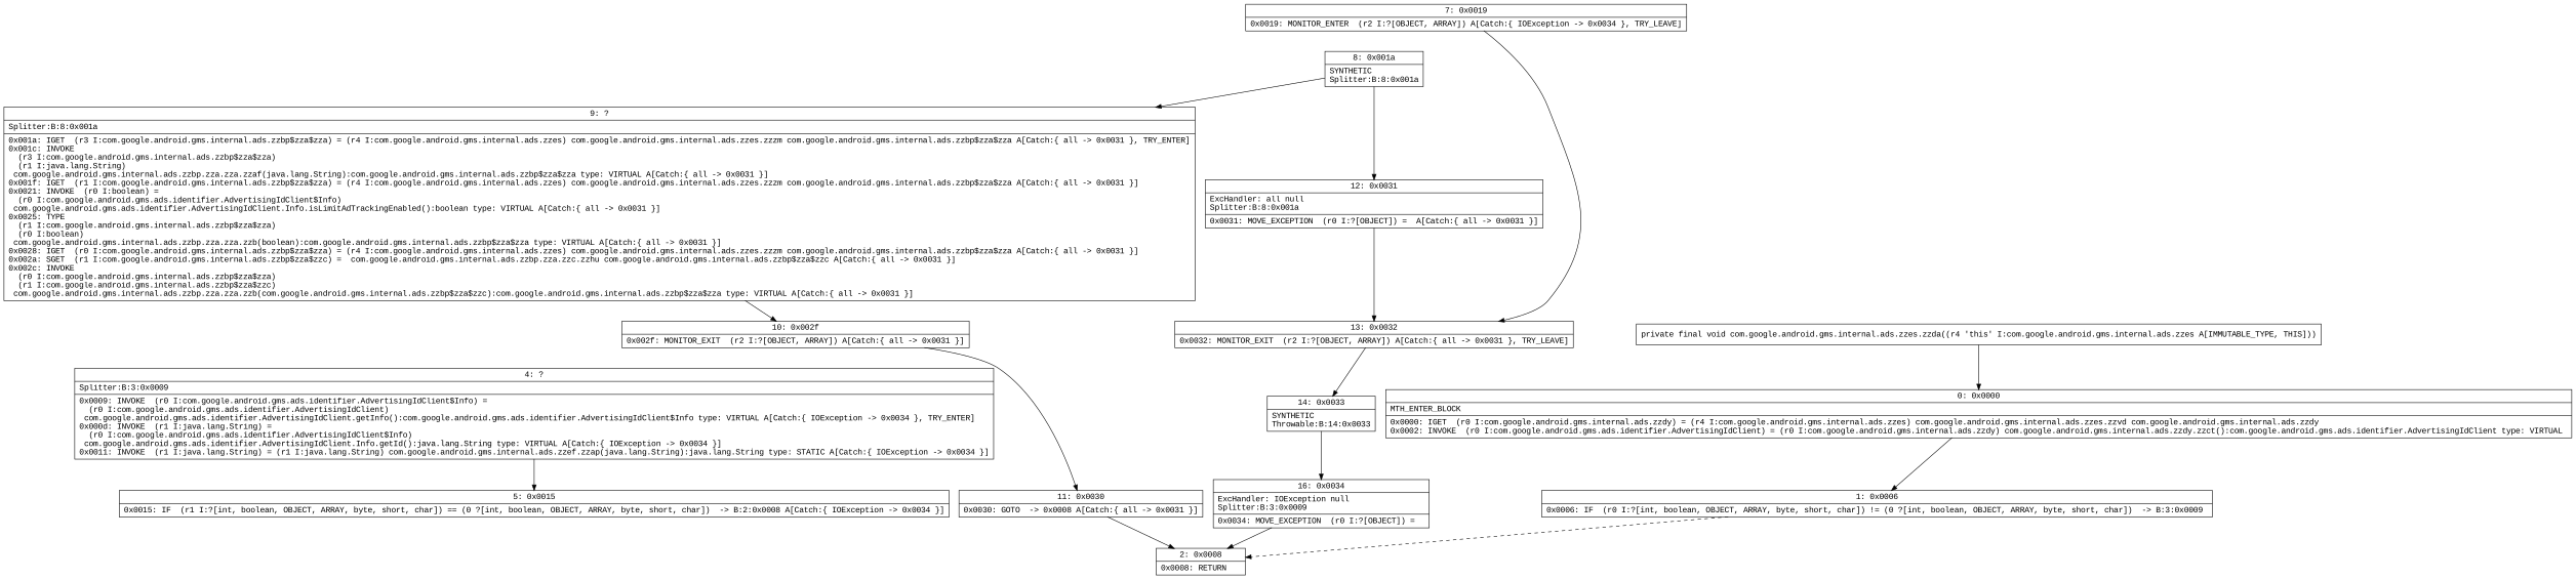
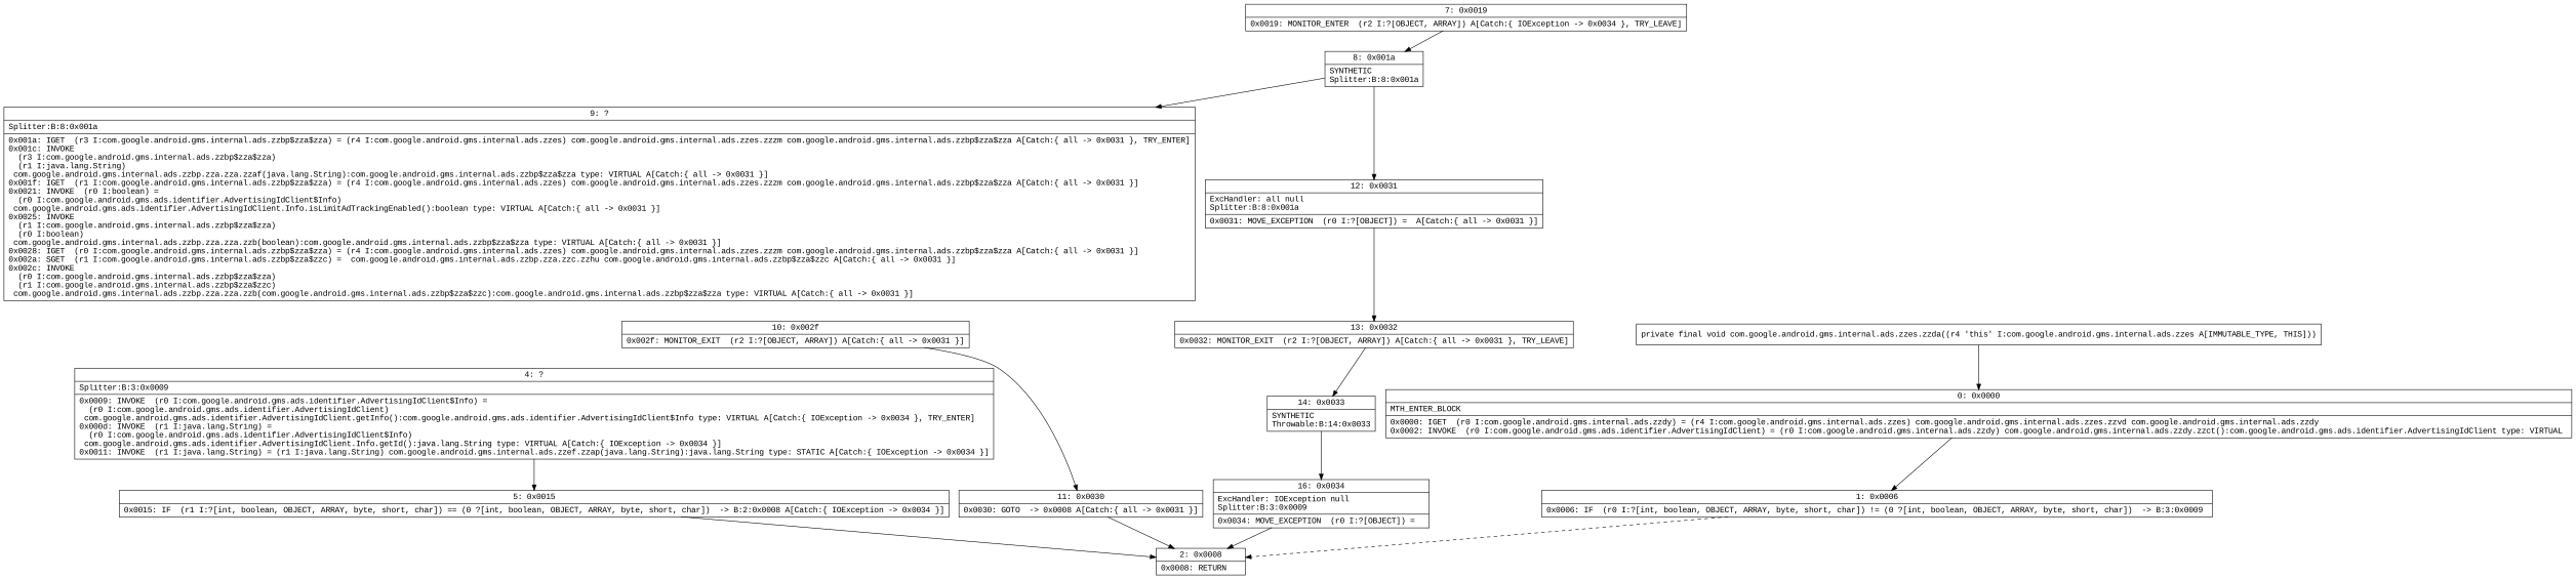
  digraph {
    fontname="Liberation Mono"
    node [fontname="Liberation Mono" shape=record]
    edge [fontname="Liberation Mono"]
    n1 [label="{0\:\ 0x0000|MTH_ENTER_BLOCK\l|0x0000: IGET  (r0 I:com.google.android.gms.internal.ads.zzdy) = (r4 I:com.google.android.gms.internal.ads.zzes) com.google.android.gms.internal.ads.zzes.zzvd com.google.android.gms.internal.ads.zzdy \l0x0002: INVOKE  (r0 I:com.google.android.gms.ads.identifier.AdvertisingIdClient) = (r0 I:com.google.android.gms.internal.ads.zzdy) com.google.android.gms.internal.ads.zzdy.zzct():com.google.android.gms.ads.identifier.AdvertisingIdClient type: VIRTUAL \l}"]
    n2 [label="{1\:\ 0x0006|0x0006: IF  (r0 I:?[int, boolean, OBJECT, ARRAY, byte, short, char]) != (0 ?[int, boolean, OBJECT, ARRAY, byte, short, char])  \-\> B:3:0x0009 \l}"]
    n3 [label="{2\:\ 0x0008|0x0008: RETURN   \l}"]
    n4 [label="{4\:\ ?|Splitter:B:3:0x0009\l|0x0009: INVOKE  (r0 I:com.google.android.gms.ads.identifier.AdvertisingIdClient$Info) = \l  (r0 I:com.google.android.gms.ads.identifier.AdvertisingIdClient)\l com.google.android.gms.ads.identifier.AdvertisingIdClient.getInfo():com.google.android.gms.ads.identifier.AdvertisingIdClient$Info type: VIRTUAL A[Catch:\{ IOException \-\> 0x0034 \}, TRY_ENTER]\l0x000d: INVOKE  (r1 I:java.lang.String) = \l  (r0 I:com.google.android.gms.ads.identifier.AdvertisingIdClient$Info)\l com.google.android.gms.ads.identifier.AdvertisingIdClient.Info.getId():java.lang.String type: VIRTUAL A[Catch:\{ IOException \-\> 0x0034 \}]\l0x0011: INVOKE  (r1 I:java.lang.String) = (r1 I:java.lang.String) com.google.android.gms.internal.ads.zzef.zzap(java.lang.String):java.lang.String type: STATIC A[Catch:\{ IOException \-\> 0x0034 \}]\l}"]
    n5 [label="{5\:\ 0x0015|0x0015: IF  (r1 I:?[int, boolean, OBJECT, ARRAY, byte, short, char]) == (0 ?[int, boolean, OBJECT, ARRAY, byte, short, char])  \-\> B:2:0x0008 A[Catch:\{ IOException \-\> 0x0034 \}]\l}"]
    n6 [label="{16\:\ 0x0034|ExcHandler: IOException null\lSplitter:B:3:0x0009\l|0x0034: MOVE_EXCEPTION  (r0 I:?[OBJECT]) =  \l}"]
    n7 [label="{7\:\ 0x0019|0x0019: MONITOR_ENTER  (r2 I:?[OBJECT, ARRAY]) A[Catch:\{ IOException \-\> 0x0034 \}, TRY_LEAVE]\l}"]
    n8 [label="{8\:\ 0x001a|SYNTHETIC\lSplitter:B:8:0x001a\l}"]
-   n9 [label="{9\:\ ?|Splitter:B:8:0x001a\l|0x001a: IGET  (r3 I:com.google.android.gms.internal.ads.zzbp$zza$zza) = (r4 I:com.google.android.gms.internal.ads.zzes) com.google.android.gms.internal.ads.zzes.zzzm com.google.android.gms.internal.ads.zzbp$zza$zza A[Catch:\{ all \-\> 0x0031 \}, TRY_ENTER]\l0x001c: INVOKE  \l  (r3 I:com.google.android.gms.internal.ads.zzbp$zza$zza)\l  (r1 I:java.lang.String)\l com.google.android.gms.internal.ads.zzbp.zza.zza.zzaf(java.lang.String):com.google.android.gms.internal.ads.zzbp$zza$zza type: VIRTUAL A[Catch:\{ all \-\> 0x0031 \}]\l0x001f: IGET  (r1 I:com.google.android.gms.internal.ads.zzbp$zza$zza) = (r4 I:com.google.android.gms.internal.ads.zzes) com.google.android.gms.internal.ads.zzes.zzzm com.google.android.gms.internal.ads.zzbp$zza$zza A[Catch:\{ all \-\> 0x0031 \}]\l0x0021: INVOKE  (r0 I:boolean) = \l  (r0 I:com.google.android.gms.ads.identifier.AdvertisingIdClient$Info)\l com.google.android.gms.ads.identifier.AdvertisingIdClient.Info.isLimitAdTrackingEnabled():boolean type: VIRTUAL A[Catch:\{ all \-\> 0x0031 \}]\l0x0025: TYPE  \l  (r1 I:com.google.android.gms.internal.ads.zzbp$zza$zza)\l  (r0 I:boolean)\l com.google.android.gms.internal.ads.zzbp.zza.zza.zzb(boolean):com.google.android.gms.internal.ads.zzbp$zza$zza type: VIRTUAL A[Catch:\{ all \-\> 0x0031 \}]\l0x0028: IGET  (r0 I:com.google.android.gms.internal.ads.zzbp$zza$zza) = (r4 I:com.google.android.gms.internal.ads.zzes) com.google.android.gms.internal.ads.zzes.zzzm com.google.android.gms.internal.ads.zzbp$zza$zza A[Catch:\{ all \-\> 0x0031 \}]\l0x002a: SGET  (r1 I:com.google.android.gms.internal.ads.zzbp$zza$zzc) =  com.google.android.gms.internal.ads.zzbp.zza.zzc.zzhu com.google.android.gms.internal.ads.zzbp$zza$zzc A[Catch:\{ all \-\> 0x0031 \}]\l0x002c: INVOKE  \l  (r0 I:com.google.android.gms.internal.ads.zzbp$zza$zza)\l  (r1 I:com.google.android.gms.internal.ads.zzbp$zza$zzc)\l com.google.android.gms.internal.ads.zzbp.zza.zza.zzb(com.google.android.gms.internal.ads.zzbp$zza$zzc):com.google.android.gms.internal.ads.zzbp$zza$zza type: VIRTUAL A[Catch:\{ all \-\> 0x0031 \}]\l}"]
+   n9 [label="{9\:\ ?|Splitter:B:8:0x001a\l|0x001a: IGET  (r3 I:com.google.android.gms.internal.ads.zzbp$zza$zza) = (r4 I:com.google.android.gms.internal.ads.zzes) com.google.android.gms.internal.ads.zzes.zzzm com.google.android.gms.internal.ads.zzbp$zza$zza A[Catch:\{ all \-\> 0x0031 \}, TRY_ENTER]\l0x001c: INVOKE  \l  (r3 I:com.google.android.gms.internal.ads.zzbp$zza$zza)\l  (r1 I:java.lang.String)\l com.google.android.gms.internal.ads.zzbp.zza.zza.zzaf(java.lang.String):com.google.android.gms.internal.ads.zzbp$zza$zza type: VIRTUAL A[Catch:\{ all \-\> 0x0031 \}]\l0x001f: IGET  (r1 I:com.google.android.gms.internal.ads.zzbp$zza$zza) = (r4 I:com.google.android.gms.internal.ads.zzes) com.google.android.gms.internal.ads.zzes.zzzm com.google.android.gms.internal.ads.zzbp$zza$zza A[Catch:\{ all \-\> 0x0031 \}]\l0x0021: INVOKE  (r0 I:boolean) = \l  (r0 I:com.google.android.gms.ads.identifier.AdvertisingIdClient$Info)\l com.google.android.gms.ads.identifier.AdvertisingIdClient.Info.isLimitAdTrackingEnabled():boolean type: VIRTUAL A[Catch:\{ all \-\> 0x0031 \}]\l0x0025: INVOKE  \l  (r1 I:com.google.android.gms.internal.ads.zzbp$zza$zza)\l  (r0 I:boolean)\l com.google.android.gms.internal.ads.zzbp.zza.zza.zzb(boolean):com.google.android.gms.internal.ads.zzbp$zza$zza type: VIRTUAL A[Catch:\{ all \-\> 0x0031 \}]\l0x0028: IGET  (r0 I:com.google.android.gms.internal.ads.zzbp$zza$zza) = (r4 I:com.google.android.gms.internal.ads.zzes) com.google.android.gms.internal.ads.zzes.zzzm com.google.android.gms.internal.ads.zzbp$zza$zza A[Catch:\{ all \-\> 0x0031 \}]\l0x002a: SGET  (r1 I:com.google.android.gms.internal.ads.zzbp$zza$zzc) =  com.google.android.gms.internal.ads.zzbp.zza.zzc.zzhu com.google.android.gms.internal.ads.zzbp$zza$zzc A[Catch:\{ all \-\> 0x0031 \}]\l0x002c: INVOKE  \l  (r0 I:com.google.android.gms.internal.ads.zzbp$zza$zza)\l  (r1 I:com.google.android.gms.internal.ads.zzbp$zza$zzc)\l com.google.android.gms.internal.ads.zzbp.zza.zza.zzb(com.google.android.gms.internal.ads.zzbp$zza$zzc):com.google.android.gms.internal.ads.zzbp$zza$zza type: VIRTUAL A[Catch:\{ all \-\> 0x0031 \}]\l}"]
    n10 [label="{12\:\ 0x0031|ExcHandler: all null\lSplitter:B:8:0x001a\l|0x0031: MOVE_EXCEPTION  (r0 I:?[OBJECT]) =  A[Catch:\{ all \-\> 0x0031 \}]\l}"]
    n11 [label="{10\:\ 0x002f|0x002f: MONITOR_EXIT  (r2 I:?[OBJECT, ARRAY]) A[Catch:\{ all \-\> 0x0031 \}]\l}"]
    n12 [label="{13\:\ 0x0032|0x0032: MONITOR_EXIT  (r2 I:?[OBJECT, ARRAY]) A[Catch:\{ all \-\> 0x0031 \}, TRY_LEAVE]\l}"]
    n13 [label="{11\:\ 0x0030|0x0030: GOTO  \-\> 0x0008 A[Catch:\{ all \-\> 0x0031 \}]\l}"]
    n14 [label="{14\:\ 0x0033|SYNTHETIC\lThrowable:B:14:0x0033\l}"]
    n15 [label="{private final void com.google.android.gms.internal.ads.zzes.zzda((r4 'this' I:com.google.android.gms.internal.ads.zzes A[IMMUTABLE_TYPE, THIS])) }"]
    n1 -> n2
    n2 -> n3 [style=dashed]
    n4 -> n5
+   n5 -> n3
    n6 -> n3
-   n7 -> n12
+   n7 -> n8
    n8 -> n9
    n8 -> n10
-   n9 -> n11
    n10 -> n12
    n11 -> n13
    n12 -> n14
    n13 -> n3
    n14 -> n6
    n15 -> n1
  }
